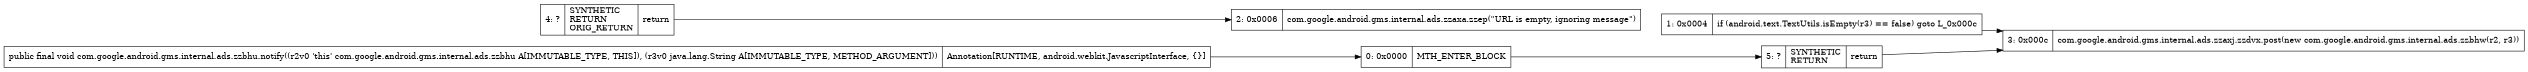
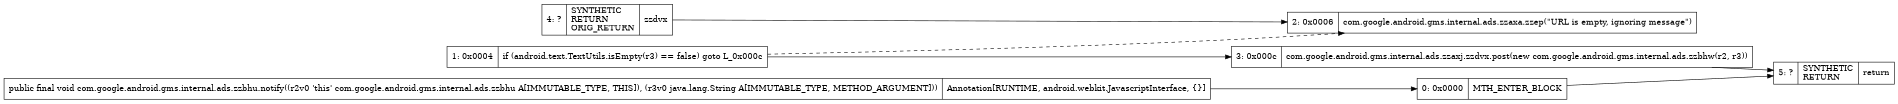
  digraph {
    rankdir=LR
    node [shape=record]
    n1 [label="{0\:\ 0x0000|MTH_ENTER_BLOCK\l}"]
    n2 [label="{5\:\ ?|SYNTHETIC\lRETURN\l|return\l}"]
    n3 [label="{1\:\ 0x0004|if (android.text.TextUtils.isEmpty(r3) == false) goto L_0x000c\l}"]
    n4 [label="{2\:\ 0x0006|com.google.android.gms.internal.ads.zzaxa.zzep(\"URL is empty, ignoring message\")\l}"]
    n5 [label="{3\:\ 0x000c|com.google.android.gms.internal.ads.zzaxj.zzdvx.post(new com.google.android.gms.internal.ads.zzbhw(r2, r3))\l}"]
-   n6 [label="{4\:\ ?|SYNTHETIC\lRETURN\lORIG_RETURN\l|return\l}"]
+   n6 [label="{4\:\ ?|SYNTHETIC\lRETURN\lORIG_RETURN\l|zzdvx\l}"]
    n7 [label="{public final void com.google.android.gms.internal.ads.zzbhu.notify((r2v0 'this' com.google.android.gms.internal.ads.zzbhu A[IMMUTABLE_TYPE, THIS]), (r3v0 java.lang.String A[IMMUTABLE_TYPE, METHOD_ARGUMENT]))  | Annotation[RUNTIME, android.webkit.JavascriptInterface, \{\}]\l}"]
    n1 -> n2
+   n3 -> n4 [style=dashed]
    n3 -> n5
-   n2 -> n5
+   n5 -> n2
    n6 -> n4
    n7 -> n1
  }
